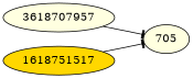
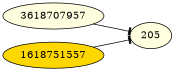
  strict digraph {
    rankdir=LR
    node [fillcolor=lightyellow style=filled]
    edge [arrowhead=tee style=solid]
    n1 [label=3618707957]
-   205 [label=705]
-   1618751517 [fillcolor=gold]
+   205
+   1618751517 [fillcolor=gold label=1618751557]
    n1 -> 205
    1618751517 -> 205
  }
